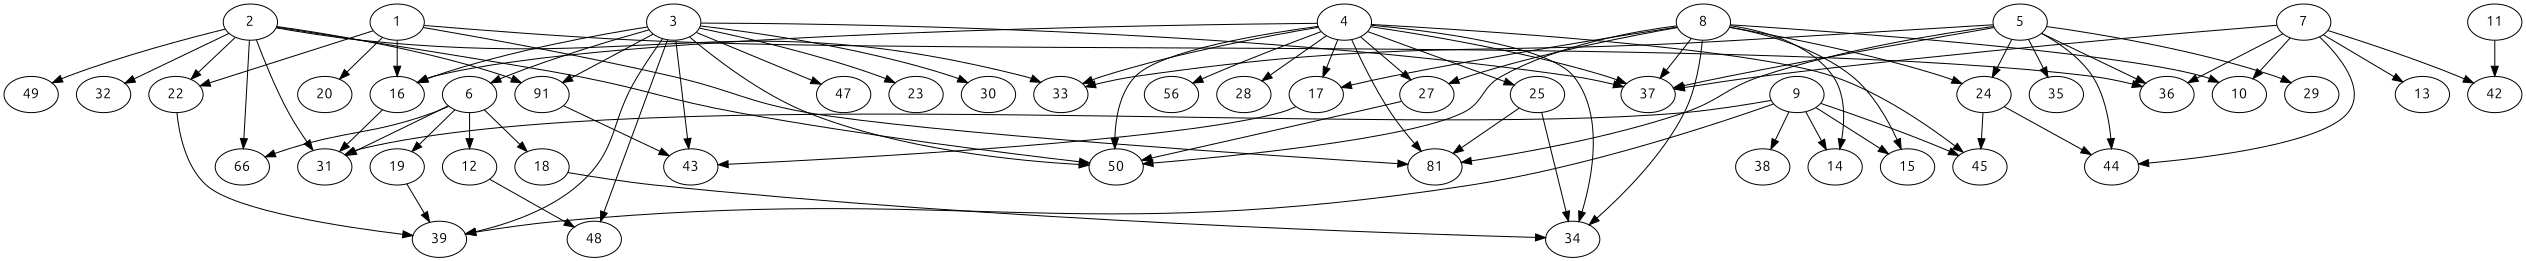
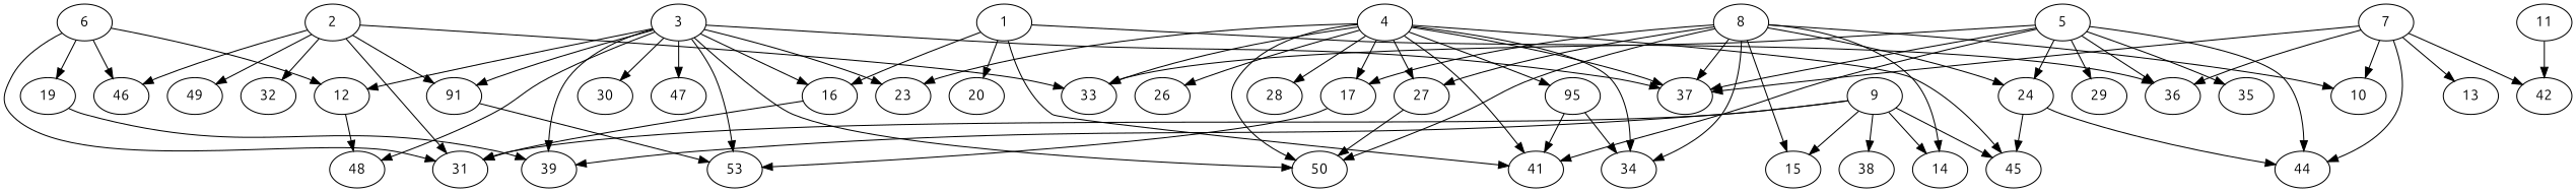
  digraph {
    fontname=Ubuntu
    node [alpha=0.03 fontname=Ubuntu]
    edge [fontname=Ubuntu]
    1 [alpha=0.06]
    16 [alpha=0.18]
    20
-   22 [alpha=0.06]
    36 [alpha=0.11]
-   41 [label=81]
+   41
    31 [alpha=0.01]
    39 [alpha=0.09]
    2 [alpha=0.01]
    n10 [alpha=0.07 label=91]
    32 [alpha=0.06]
    33
-   46 [alpha=0.10 label=66]
+   46 [alpha=0.10]
    49 [alpha=0.16]
    50 [alpha=0.20]
-   43 [alpha=0.11]
+   43 [alpha=0.11 label=53]
    3 [alpha=0.06]
    12 [alpha=0.05]
    23 [alpha=0.05]
    30 [alpha=0.13]
    37 [alpha=0.13]
    47 [alpha=0.01]
    48 [alpha=0.15]
    11 [alpha=0.05]
    42 [alpha=0.00]
    4 [alpha=0.14]
    17
-   25 [alpha=0.10]
-   26 [label=56]
+   25 [alpha=0.10 label=95]
+   26
    27 [alpha=0.15]
    28
    34 [alpha=0.04]
    45 [alpha=0.05]
    5 [alpha=0.13]
    24 [alpha=0.13]
    29 [alpha=0.01]
    35 [alpha=0.02]
    44 [alpha=0.14]
    6 [alpha=0.11]
-   18 [alpha=0.15]
    19 [alpha=0.10]
    7 [alpha=0.18]
    10 [alpha=0.15]
    13 [alpha=0.19]
    8 [alpha=0.14]
    14 [alpha=0.01]
    15 [alpha=0.02]
    9 [alpha=0.04]
    38 [alpha=0.15]
    1 -> 16
    1 -> 20
-   1 -> 22
    1 -> 36
    1 -> 41
    16 -> 31
-   22 -> 39
-   2 -> 22
    2 -> 31
    2 -> n10
    2 -> 32
    2 -> 33
    2 -> 46
    2 -> 49
-   2 -> 50
    n10 -> 43
    3 -> 16
    3 -> 39
    3 -> n10
    3 -> 50
    3 -> 43
-   3 -> 6
+   3 -> 12
    3 -> 23
    3 -> 30
    3 -> 37
    3 -> 47
    3 -> 48
    12 -> 48
    11 -> 42
    4 -> 41
    4 -> 33
    4 -> 50
-   4 -> 16
+   4 -> 23
    4 -> 37
    4 -> 17
    4 -> 25
    4 -> 26
    4 -> 27
    4 -> 28
    4 -> 34
    4 -> 45
    17 -> 43
    25 -> 41
    25 -> 34
    27 -> 50
    5 -> 36
    5 -> 41
    5 -> 33
    5 -> 37
    5 -> 24
    5 -> 29
    5 -> 35
    5 -> 44
    24 -> 45
    24 -> 44
    6 -> 31
    6 -> 46
    6 -> 12
-   6 -> 18
    6 -> 19
-   18 -> 34
    19 -> 39
    7 -> 36
    7 -> 37
    7 -> 42
    7 -> 44
    7 -> 10
    7 -> 13
    8 -> 50
    8 -> 37
    8 -> 17
    8 -> 27
    8 -> 34
    8 -> 24
    8 -> 10
    8 -> 14
    8 -> 15
    9 -> 31
    9 -> 39
    9 -> 45
    9 -> 14
    9 -> 15
    9 -> 38
  }
